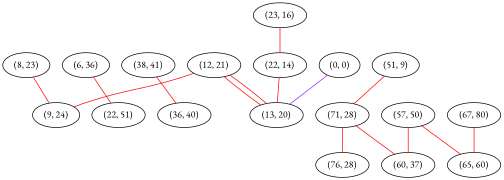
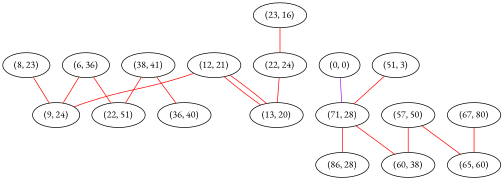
  graph {
    fontname="EB Garamond"
    node [fontname="EB Garamond"]
    edge [color=red fontname="EB Garamond" weight=1]
    "(12, 21)"
    "(9, 24)"
    "(13, 20)"
    "(6, 36)"
    "(22, 51)"
    "(38, 41)"
    "(36, 40)"
-   "(51, 9)"
+   "(51, 9)" [label="(51, 3)"]
    "(71, 28)"
-   "(60, 37)"
-   "(76, 28)"
+   "(60, 37)" [label="(60, 38)"]
+   "(76, 28)" [label="(86, 28)"]
    "(23, 16)"
-   "(22, 14)"
+   "(22, 14)" [label="(22, 24)"]
    "(8, 23)"
    "(57, 50)"
    "(65, 60)"
    "(67, 80)"
    "(0, 0)"
    "(12, 21)" -- "(9, 24)"
    "(12, 21)" -- "(13, 20)"
    "(12, 21)" -- "(13, 20)"
+   "(6, 36)" -- "(9, 24)"
    "(6, 36)" -- "(22, 51)"
+   "(38, 41)" -- "(22, 51)"
    "(38, 41)" -- "(36, 40)"
    "(51, 9)" -- "(71, 28)"
    "(71, 28)" -- "(60, 37)"
    "(71, 28)" -- "(76, 28)"
    "(23, 16)" -- "(22, 14)"
    "(22, 14)" -- "(13, 20)"
    "(8, 23)" -- "(9, 24)"
    "(57, 50)" -- "(60, 37)"
    "(57, 50)" -- "(65, 60)"
    "(67, 80)" -- "(65, 60)"
-   "(0, 0)" -- "(13, 20)" [color=purple weight=4]
+   "(0, 0)" -- "(71, 28)" [color=purple weight=4]
  }
